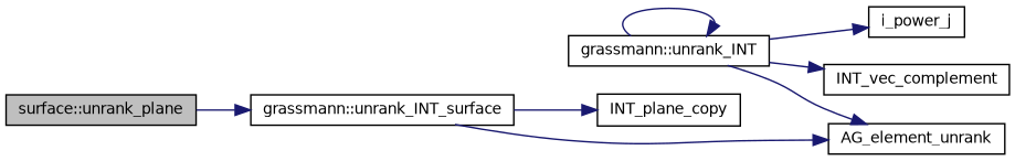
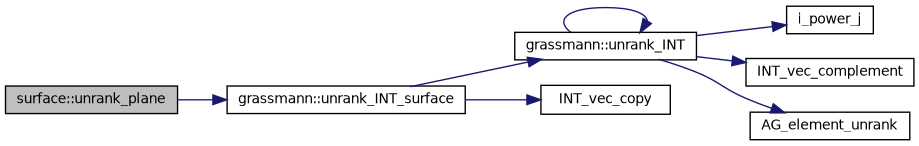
  digraph {
    rankdir=LR
    node [color=black fillcolor=white fontname=Helvetica fontsize=10 shape=record style=filled]
    edge [color=midnightblue fontname=Helvetica fontsize=10 labelfontname=Helvetica labelfontsize=10 style=solid]
    n1 [fillcolor=grey75 fontcolor=black height=0.2 label="surface::unrank_plane" width=0.4]
    n2 [height=0.2 label="grassmann::unrank_INT_surface" width=0.4]
    n3 [height=0.2 label="grassmann::unrank_INT" width=0.4]
-   n4 [height=0.2 label=INT_plane_copy width=0.4]
+   n4 [height=0.2 label=INT_vec_copy width=0.4]
    n5 [height=0.2 label=i_power_j width=0.4]
    n6 [height=0.2 label=AG_element_unrank width=0.4]
    n7 [height=0.2 label=INT_vec_complement width=0.4]
    n1 -> n2
-   n2 -> n6
+   n2 -> n3
    n2 -> n4
    n3 -> n3
    n3 -> n5
    n3 -> n6
    n3 -> n7
  }
